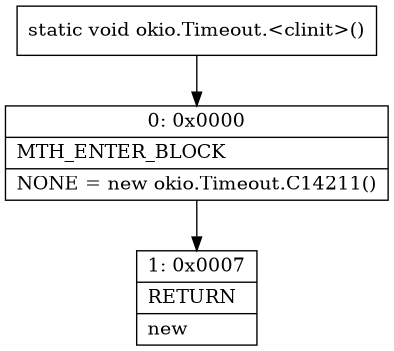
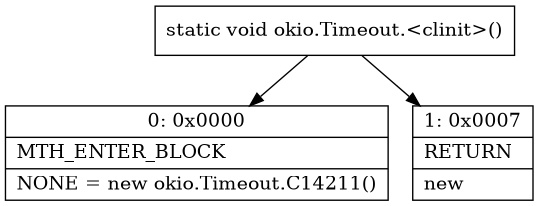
  digraph {
    node [shape=record]
    n1 [label="{0\:\ 0x0000|MTH_ENTER_BLOCK\l|NONE = new okio.Timeout.C14211()\l}"]
    n2 [label="{1\:\ 0x0007|RETURN\l|new\l}"]
    n3 [label="{static void okio.Timeout.\<clinit\>() }"]
-   n1 -> n2
+   n3 -> n2
    n3 -> n1
  }
